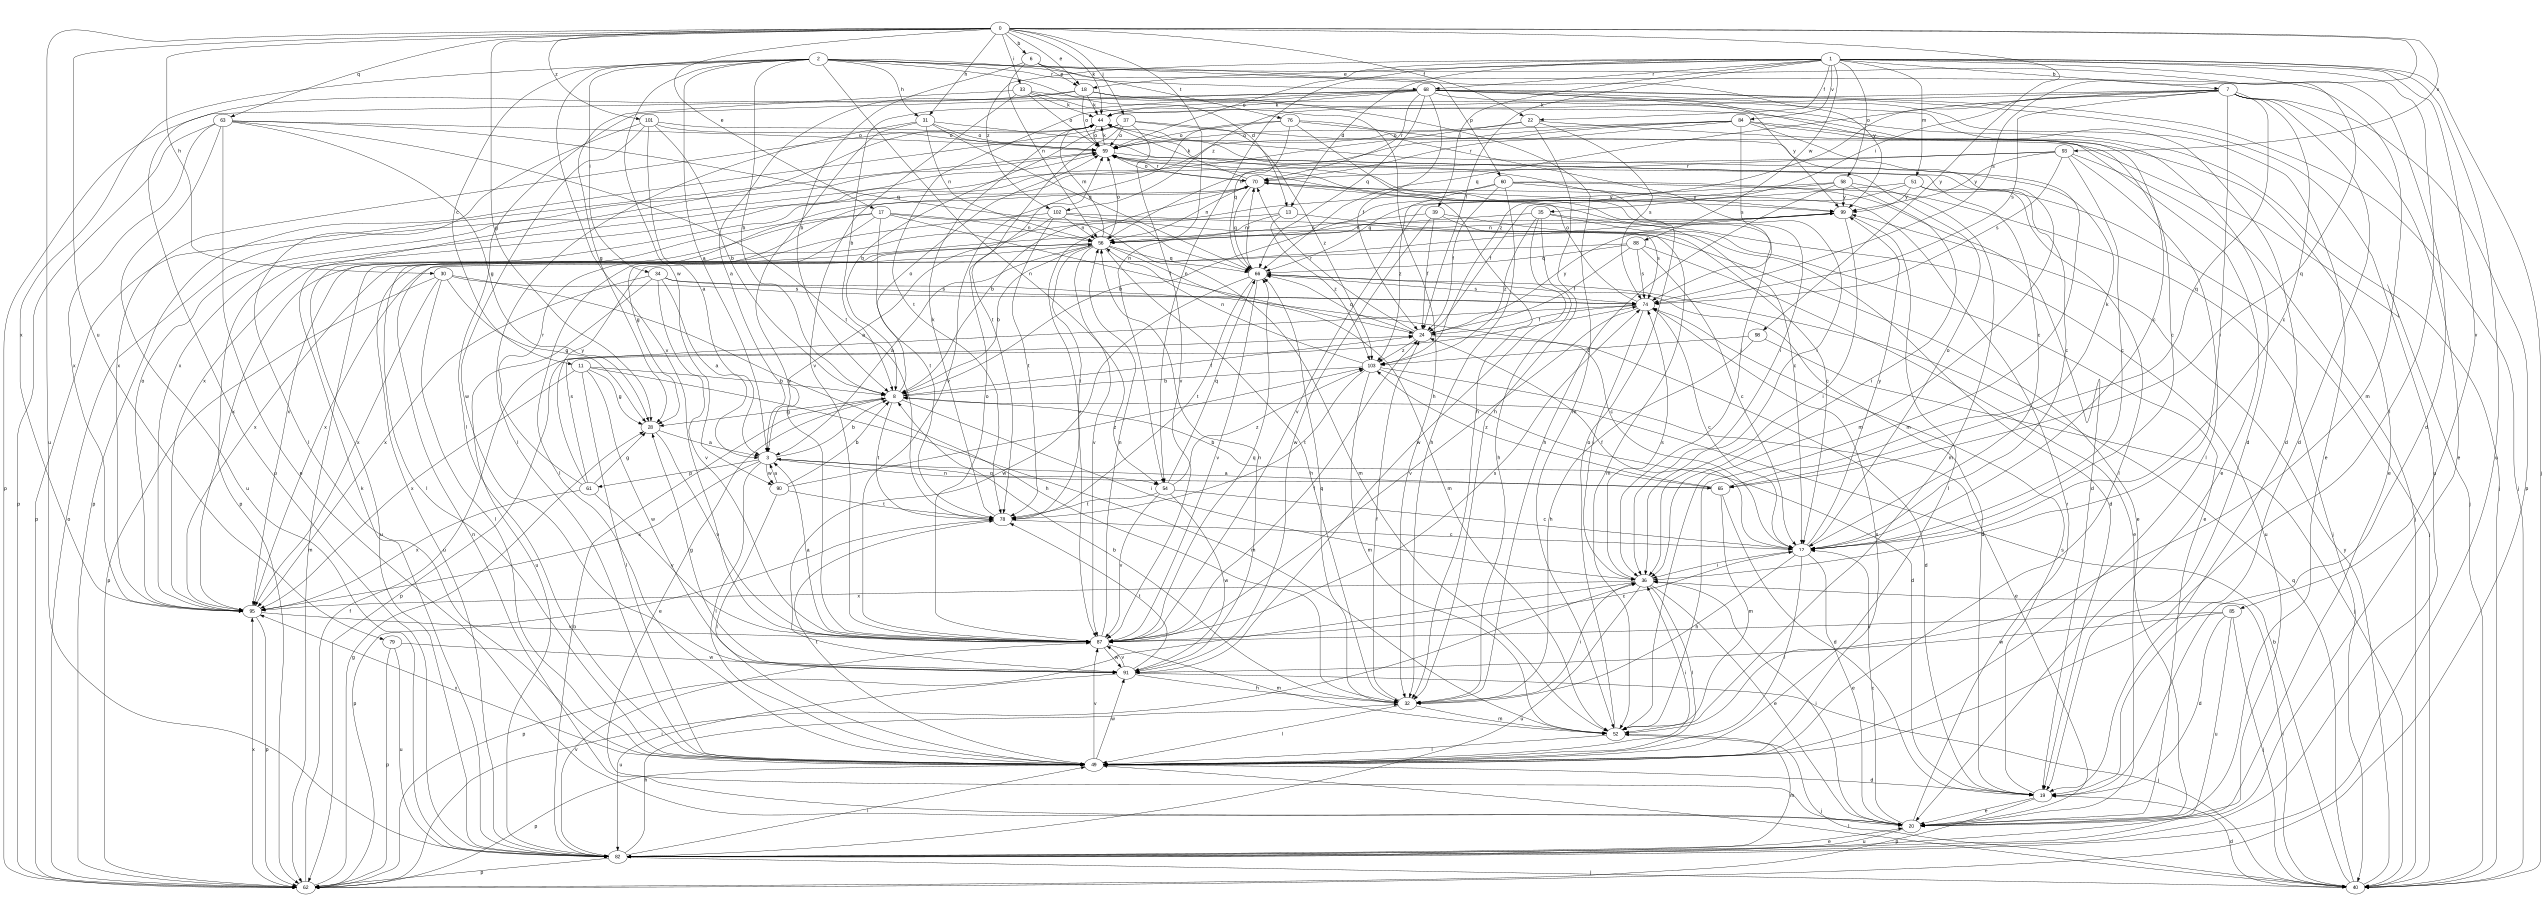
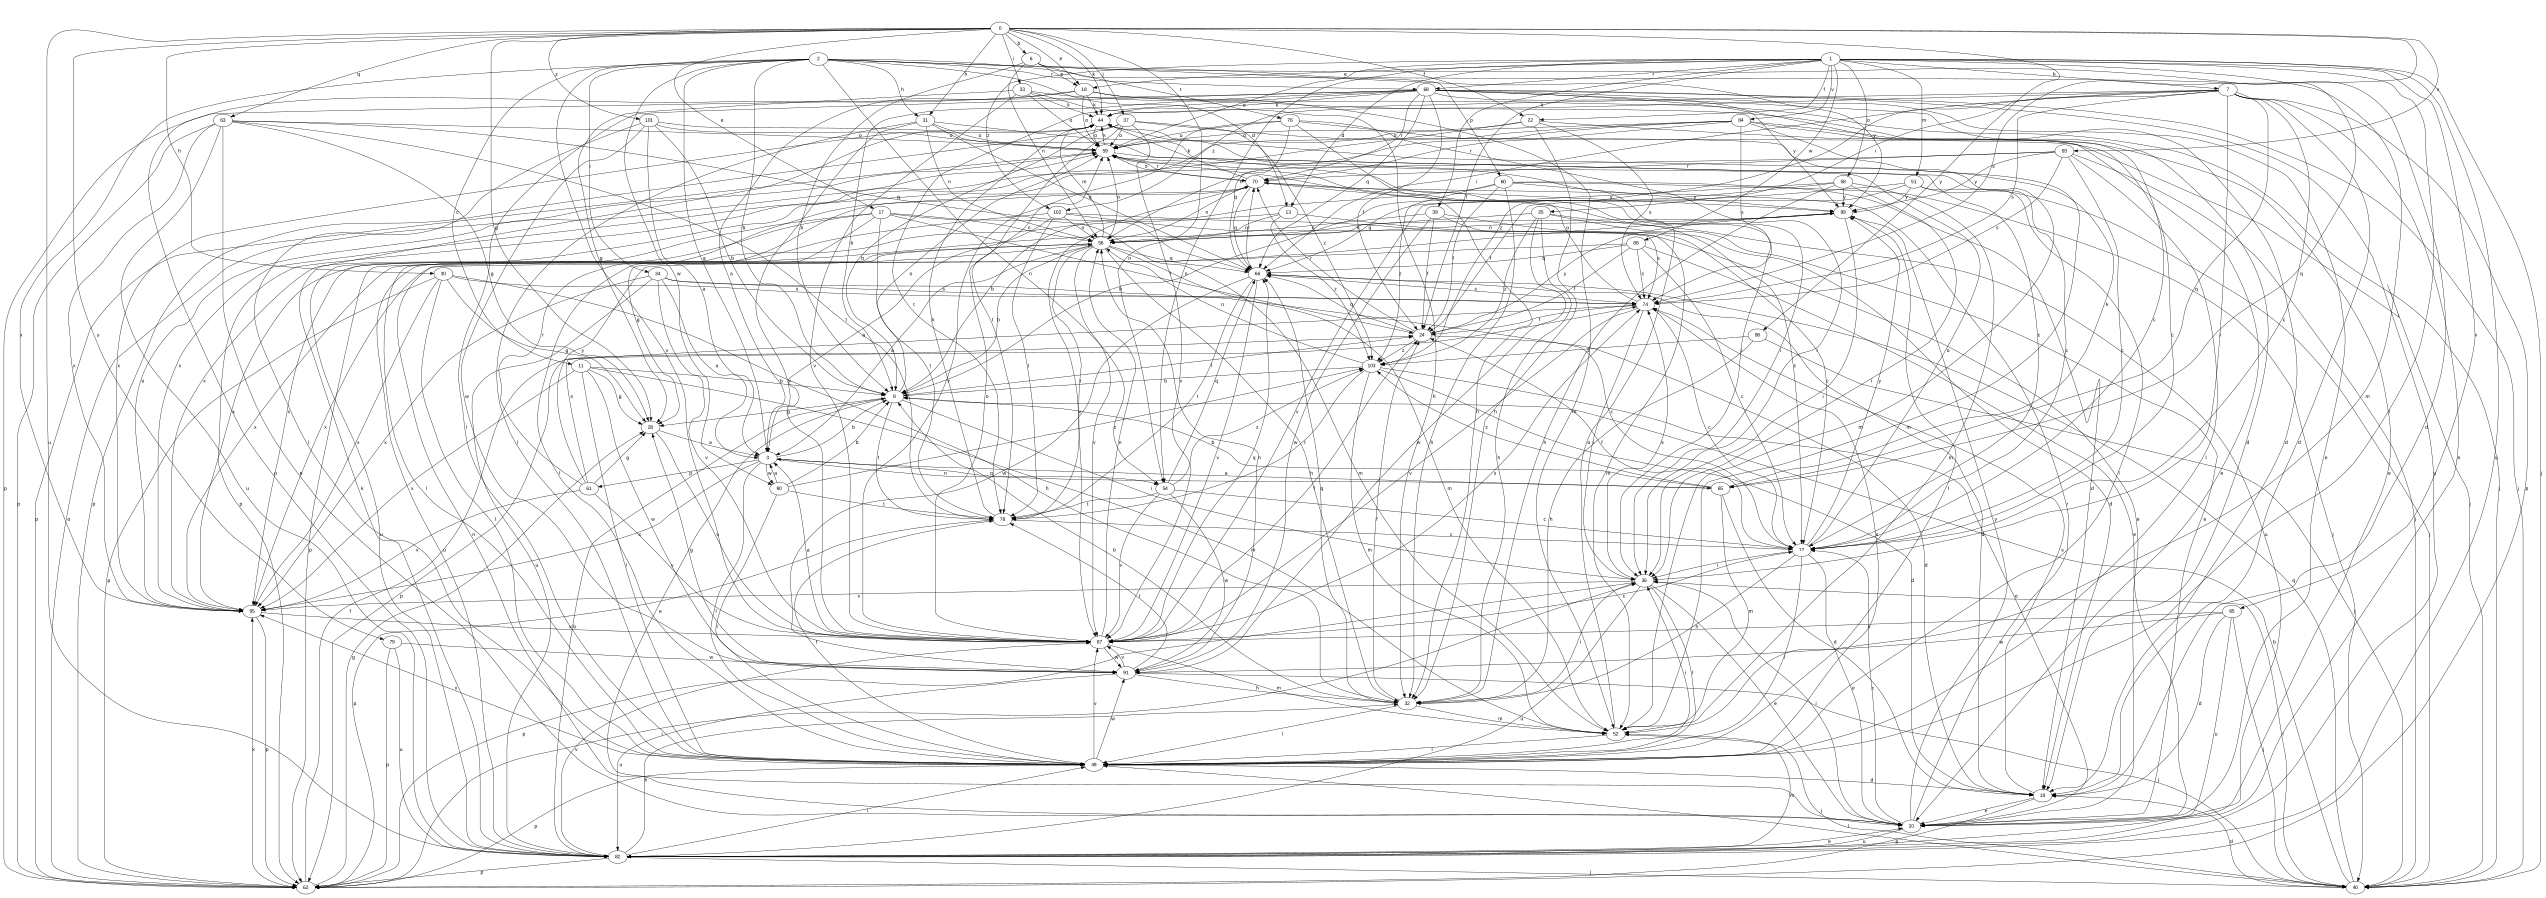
  strict digraph {
    fontname="Liberation Sans"
    node [fontname="Liberation Sans"]
    edge [fontname="Liberation Sans"]
    0
    6
    17
    18
    22
    28
    30
    31
    33
    37
    44
    54
    63
    74
    79
    82
    93
    98
    101
    8
    65
    56
    76
    24
    49
    52
    78
    40
    59
    3
    20
    62
    32
    87
    95
    36
    66
    n38 [label=19]
    103
    12
    91
    99
    70
    1
    7
    13
    39
    51
    58
    68
    84
    85
    88
    102
    35
    11
    2
    34
    60
    90
    61
    0 -> 6 [label=b]
    0 -> 17 [label=e]
    0 -> 18 [label=e]
    0 -> 22 [label=f]
    0 -> 28 [label=g]
    0 -> 30 [label=h]
    0 -> 31 [label=h]
    0 -> 33 [label=i]
    0 -> 37 [label=j]
    0 -> 44 [label=k]
    0 -> 54 [label=n]
    0 -> 63 [label=q]
    0 -> 74 [label=s]
    0 -> 79 [label=u]
    0 -> 82 [label=u]
    0 -> 93 [label=x]
    0 -> 98 [label=y]
    0 -> 101 [label=z]
    6 -> 18 [label=e]
    6 -> 8 [label=b]
    6 -> 65 [label=q]
    6 -> 56 [label=n]
    6 -> 76 [label=t]
    17 -> 28 [label=g]
    17 -> 82 [label=u]
    17 -> 56 [label=n]
    17 -> 24 [label=f]
    17 -> 49 [label=l]
    17 -> 52 [label=m]
    17 -> 78 [label=t]
    18 -> 44 [label=k]
    18 -> 82 [label=u]
    18 -> 52 [label=m]
    18 -> 40 [label=j]
    18 -> 59 [label=o]
    18 -> 3 [label=a]
    22 -> 74 [label=s]
    22 -> 59 [label=o]
    22 -> 20 [label=e]
    22 -> 62 [label=p]
    22 -> 32 [label=h]
    28 -> 3 [label=a]
    28 -> 87 [label=v]
    30 -> 28 [label=g]
    30 -> 74 [label=s]
    30 -> 49 [label=l]
    30 -> 62 [label=p]
    30 -> 32 [label=h]
    30 -> 95 [label=x]
    31 -> 56 [label=n]
    31 -> 49 [label=l]
    31 -> 59 [label=o]
    31 -> 87 [label=v]
    31 -> 36 [label=i]
    31 -> 66 [label=q]
    33 -> 28 [label=g]
    33 -> 44 [label=k]
    33 -> 59 [label=o]
    33 -> 32 [label=h]
    33 -> 87 [label=v]
    33 -> n38 [label=d]
    37 -> 8 [label=b]
    37 -> 52 [label=m]
    37 -> 78 [label=t]
    37 -> 59 [label=o]
    37 -> 62 [label=p]
    37 -> 87 [label=v]
    37 -> 103 [label=z]
    44 -> 59 [label=o]
    44 -> 95 [label=x]
    44 -> 36 [label=i]
    54 -> 78 [label=t]
    54 -> 87 [label=v]
    54 -> 66 [label=q]
    54 -> 103 [label=z]
    54 -> 12 [label=c]
    54 -> 91 [label=w]
    63 -> 28 [label=g]
    63 -> 82 [label=u]
    63 -> 78 [label=t]
    63 -> 59 [label=o]
    63 -> 20 [label=e]
    63 -> 62 [label=p]
    63 -> 95 [label=x]
    63 -> 66 [label=q]
    74 -> 24 [label=f]
    74 -> 59 [label=o]
    74 -> 62 [label=p]
    74 -> 87 [label=v]
    74 -> 36 [label=i]
    74 -> 12 [label=c]
    79 -> 82 [label=u]
    79 -> 62 [label=p]
    79 -> 91 [label=w]
    82 -> 44 [label=k]
    82 -> 8 [label=b]
    82 -> 49 [label=l]
    82 -> 52 [label=m]
    82 -> 40 [label=j]
    82 -> 20 [label=e]
    82 -> 62 [label=p]
    82 -> 32 [label=h]
    82 -> 87 [label=v]
    93 -> 74 [label=s]
    93 -> 49 [label=l]
    93 -> 40 [label=j]
    93 -> 95 [label=x]
    93 -> 12 [label=c]
    93 -> 99 [label=y]
    93 -> 70 [label=r]
    98 -> 40 [label=j]
    98 -> 32 [label=h]
    98 -> 103 [label=z]
    101 -> 8 [label=b]
    101 -> 49 [label=l]
    101 -> 59 [label=o]
    101 -> 3 [label=a]
    101 -> 12 [label=c]
    101 -> 91 [label=w]
    8 -> 28 [label=g]
    8 -> 24 [label=f]
    8 -> 78 [label=t]
    8 -> 59 [label=o]
    8 -> 20 [label=e]
    8 -> 36 [label=i]
    65 -> 44 [label=k]
    65 -> 8 [label=b]
    65 -> 52 [label=m]
    65 -> 3 [label=a]
    65 -> n38 [label=d]
    65 -> 103 [label=z]
    56 -> 44 [label=m]
    56 -> 82 [label=u]
    56 -> 8 [label=b]
    56 -> 52 [label=m]
    56 -> 78 [label=t]
    56 -> 59 [label=o]
    56 -> 3 [label=a]
    56 -> 32 [label=h]
    56 -> 87 [label=v]
    56 -> 95 [label=x]
    56 -> 66 [label=q]
    76 -> 40 [label=j]
    76 -> 59 [label=o]
    76 -> 32 [label=h]
    76 -> 87 [label=v]
    76 -> 36 [label=i]
    76 -> 66 [label=q]
    24 -> 66 [label=q]
    24 -> n38 [label=d]
    24 -> 103 [label=z]
    24 -> 99 [label=y]
    24 -> 70 [label=r]
    49 -> 74 [label=s]
    49 -> 78 [label=t]
    49 -> 62 [label=p]
    49 -> 87 [label=v]
    49 -> 95 [label=x]
    49 -> 36 [label=i]
    49 -> n38 [label=d]
    49 -> 91 [label=w]
    52 -> 49 [label=l]
    52 -> 40 [label=j]
    52 -> 59 [label=o]
    78 -> 44 [label=k]
    78 -> 62 [label=p]
    78 -> 12 [label=c]
    40 -> 8 [label=b]
    40 -> 49 [label=l]
    40 -> 36 [label=i]
    40 -> 66 [label=q]
    40 -> n38 [label=d]
-   40 -> 99 [label=y]
+   20 -> 99 [label=y]
    59 -> 44 [label=k]
    59 -> 62 [label=p]
    59 -> 12 [label=c]
    59 -> 70 [label=r]
    3 -> 54 [label=n]
    3 -> 8 [label=b]
    3 -> 65 [label=q]
    3 -> 49 [label=l]
    3 -> 95 [label=x]
    3 -> 90 [label=w]
    3 -> 61 [label=p]
    20 -> 82 [label=u]
    20 -> 56 [label=n]
    20 -> 36 [label=i]
    20 -> 12 [label=c]
    20 -> 70 [label=r]
    62 -> 28 [label=g]
    62 -> 24 [label=f]
    62 -> 59 [label=o]
    62 -> 95 [label=x]
    62 -> 36 [label=i]
    32 -> 8 [label=b]
    32 -> 24 [label=f]
    32 -> 49 [label=l]
    32 -> 52 [label=m]
    32 -> 36 [label=i]
    32 -> 66 [label=q]
    87 -> 74 [label=s]
    87 -> 56 [label=n]
    87 -> 24 [label=f]
    87 -> 52 [label=m]
    87 -> 59 [label=o]
    87 -> 3 [label=a]
    87 -> 66 [label=q]
    87 -> 12 [label=c]
    87 -> 91 [label=w]
    95 -> 59 [label=o]
    95 -> 62 [label=p]
    95 -> 87 [label=v]
    36 -> 74 [label=s]
    36 -> 82 [label=u]
    36 -> 49 [label=l]
    36 -> 20 [label=e]
    36 -> 62 [label=p]
    36 -> 95 [label=x]
    66 -> 74 [label=s]
    66 -> 78 [label=t]
    66 -> 87 [label=v]
    66 -> n38 [label=d]
    66 -> 91 [label=w]
    66 -> 70 [label=r]
    n38 -> 74 [label=s]
    n38 -> 20 [label=e]
    n38 -> 62 [label=p]
    103 -> 8 [label=b]
    103 -> 56 [label=n]
    103 -> 52 [label=m]
    103 -> 78 [label=t]
    103 -> 20 [label=e]
    103 -> n38 [label=d]
    12 -> 24 [label=f]
    12 -> 49 [label=l]
    12 -> 59 [label=o]
    12 -> 20 [label=e]
    12 -> 32 [label=h]
    12 -> 36 [label=i]
    12 -> 99 [label=y]
    91 -> 28 [label=g]
    91 -> 82 [label=u]
    91 -> 56 [label=n]
    91 -> 78 [label=t]
    91 -> 40 [label=j]
    91 -> 32 [label=h]
    91 -> 87 [label=v]
    99 -> 56 [label=n]
    99 -> 49 [label=l]
-   99 -> 62 [label=m]
+   99 -> 62 [label=p]
    99 -> 36 [label=i]
    70 -> 44 [label=k]
    70 -> 56 [label=n]
    70 -> 49 [label=l]
    70 -> 59 [label=o]
    70 -> 87 [label=v]
    70 -> 66 [label=q]
    70 -> 12 [label=c]
    70 -> 99 [label=y]
    1 -> 18 [label=e]
    1 -> 22 [label=f]
    1 -> 54 [label=n]
    1 -> 82 [label=u]
    1 -> 24 [label=f]
    1 -> 49 [label=l]
    1 -> 52 [label=m]
    1 -> 40 [label=j]
    1 -> 59 [label=o]
    1 -> 7 [label=b]
    1 -> 13 [label=d]
    1 -> 39 [label=j]
    1 -> 51 [label=m]
    1 -> 58 [label=o]
    1 -> 68 [label=r]
    1 -> 84 [label=v]
    1 -> 85 [label=v]
    1 -> 88 [label=w]
    1 -> 102 [label=z]
    7 -> 44 [label=k]
    7 -> 74 [label=s]
    7 -> 65 [label=q]
    7 -> 20 [label=e]
    7 -> 62 [label=p]
    7 -> 36 [label=i]
-   7 -> 66 [label=q]
+   7 -> 66 [label=i]
    7 -> n38 [label=d]
    7 -> 103 [label=z]
    7 -> 12 [label=c]
    7 -> 102 [label=z]
    7 -> 35 [label=i]
    13 -> 56 [label=n]
    13 -> 52 [label=m]
    13 -> 95 [label=x]
    13 -> 103 [label=z]
    39 -> 56 [label=n]
    39 -> 24 [label=f]
    39 -> n38 [label=d]
    39 -> 12 [label=c]
    39 -> 91 [label=w]
    51 -> 24 [label=f]
    51 -> 49 [label=l]
    51 -> 40 [label=j]
    51 -> 87 [label=v]
    51 -> 99 [label=y]
    58 -> 8 [label=b]
    58 -> 52 [label=m]
    58 -> 32 [label=h]
    58 -> 36 [label=i]
    58 -> 66 [label=q]
    58 -> 99 [label=y]
    68 -> 44 [label=k]
    68 -> 82 [label=u]
    68 -> 8 [label=b]
    68 -> 24 [label=f]
    68 -> 49 [label=l]
    68 -> 78 [label=t]
    68 -> 40 [label=j]
    68 -> 20 [label=e]
    68 -> 62 [label=p]
    68 -> 66 [label=q]
    68 -> n38 [label=d]
    68 -> 12 [label=c]
    68 -> 99 [label=y]
    68 -> 70 [label=r]
    84 -> 74 [label=s]
    84 -> 56 [label=n]
    84 -> 52 [label=m]
    84 -> 59 [label=o]
    84 -> 20 [label=e]
    84 -> 95 [label=x]
    84 -> 12 [label=c]
    84 -> 70 [label=r]
    85 -> 82 [label=u]
    85 -> 40 [label=j]
    85 -> 87 [label=v]
    85 -> n38 [label=d]
    85 -> 91 [label=w]
    88 -> 74 [label=s]
    88 -> 24 [label=f]
    88 -> 20 [label=e]
    88 -> 95 [label=x]
    88 -> 66 [label=q]
    88 -> 12 [label=c]
    102 -> 74 [label=s]
    102 -> 56 [label=n]
    102 -> 78 [label=t]
    102 -> 3 [label=a]
    102 -> 20 [label=e]
    102 -> 95 [label=x]
    35 -> 82 [label=u]
    35 -> 56 [label=n]
    35 -> 20 [label=e]
    35 -> 32 [label=h]
    35 -> 103 [label=z]
    35 -> 91 [label=w]
    11 -> 28 [label=g]
    11 -> 8 [label=b]
    11 -> 49 [label=l]
    11 -> 52 [label=m]
    11 -> 95 [label=x]
    11 -> 91 [label=w]
    2 -> 31 [label=h]
    2 -> 54 [label=n]
    2 -> 8 [label=b]
    2 -> 3 [label=a]
    2 -> 87 [label=v]
    2 -> 95 [label=x]
    2 -> n38 [label=d]
    2 -> 99 [label=y]
    2 -> 13 [label=d]
    2 -> 68 [label=r]
    2 -> 11 [label=c]
    2 -> 34 [label=i]
    2 -> 60 [label=p]
    2 -> 90 [label=w]
    34 -> 74 [label=s]
    34 -> 82 [label=u]
    34 -> 3 [label=a]
    34 -> 87 [label=v]
    34 -> 95 [label=x]
    34 -> 12 [label=c]
    60 -> 8 [label=b]
    60 -> 24 [label=f]
    60 -> 40 [label=j]
    60 -> 32 [label=h]
    60 -> n38 [label=d]
    60 -> 103 [label=z]
    60 -> 99 [label=y]
    90 -> 8 [label=b]
    90 -> 49 [label=l]
    90 -> 78 [label=t]
    90 -> 3 [label=a]
    90 -> 103 [label=z]
    61 -> 28 [label=g]
    61 -> 74 [label=s]
    61 -> 87 [label=v]
    61 -> 95 [label=x]
    61 -> 99 [label=y]
    61 -> 70 [label=r]
  }
